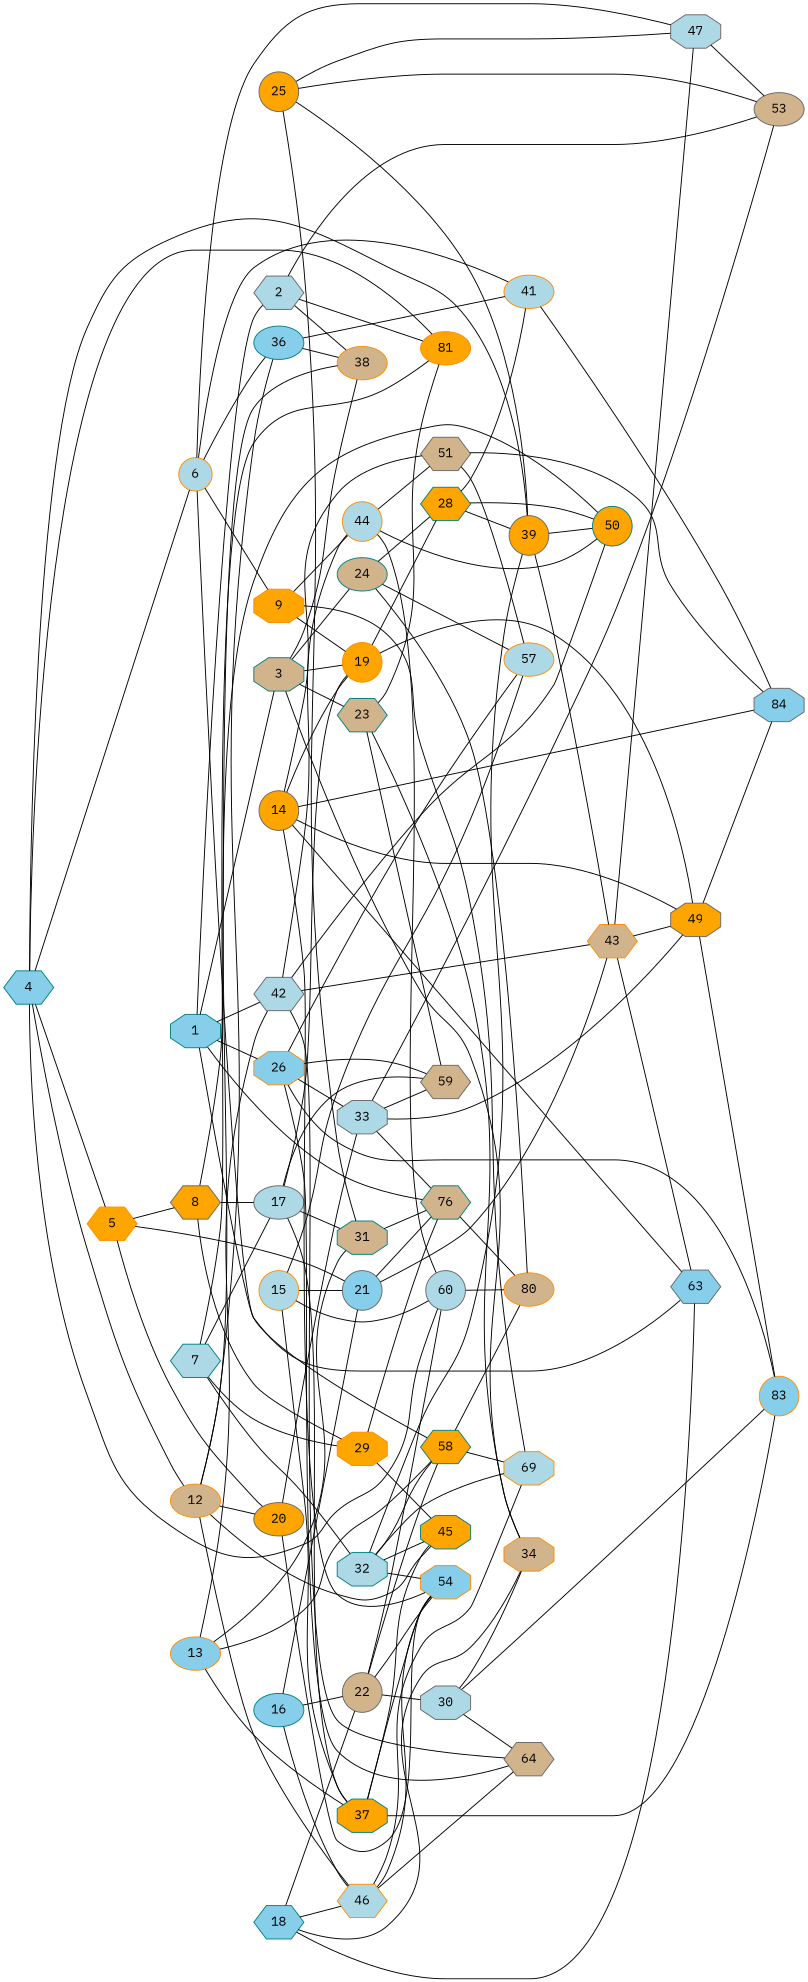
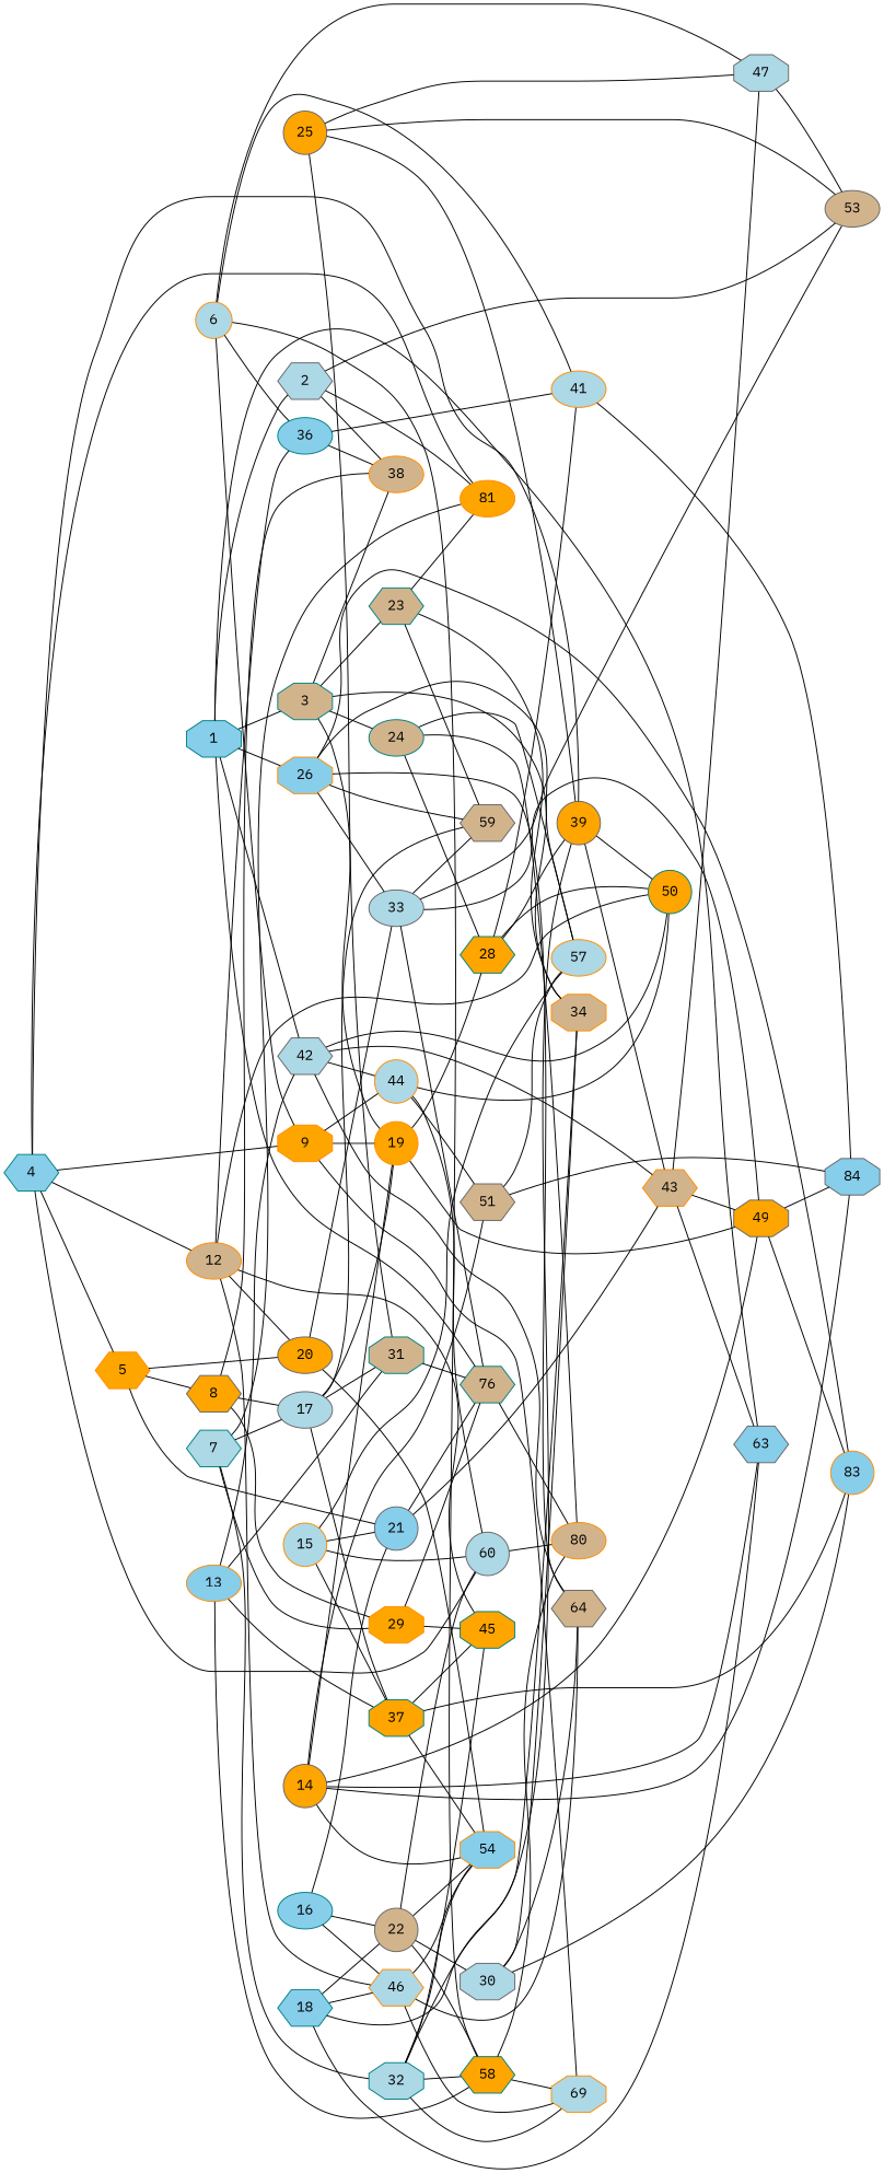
  graph {
    fontname="IBM Plex Mono"
    rankdir=LR
    node [color=gray40 fillcolor=lightblue fontname="IBM Plex Mono" shape=octagon style=filled]
    edge [fontname="IBM Plex Mono"]
    1 [color=teal fillcolor=skyblue super="+73"]
    2 [shape=hexagon]
    3 [color=teal fillcolor=tan super="+68"]
    26 [color=darkorange fillcolor=skyblue super="+67"]
    42 [shape=hexagon super="+79"]
    63 [fillcolor=skyblue shape=hexagon]
    76 [color=teal fillcolor=tan shape=hexagon super="+77"]
    38 [color=darkorange fillcolor=tan shape=ellipse]
    53 [fillcolor=tan shape=ellipse]
    81 [color=darkorange fillcolor=orange shape=ellipse]
    19 [color=darkorange fillcolor=orange shape=circle super="+78"]
    23 [color=teal fillcolor=tan shape=hexagon]
    24 [color=teal fillcolor=tan shape=ellipse]
    34 [color=darkorange fillcolor=tan]
    57 [color=darkorange shape=ellipse]
    59 [fillcolor=tan shape=hexagon]
-   33 [super="+40"]
+   33 [shape=ellipse super="+40"]
    64 [fillcolor=tan shape=hexagon]
    83 [color=darkorange fillcolor=skyblue shape=circle]
    44 [color=darkorange shape=circle super="+82"]
    50 [color=teal fillcolor=orange shape=circle super="+56"]
    43 [color=darkorange fillcolor=tan shape=hexagon super="+72"]
    80 [color=darkorange fillcolor=tan shape=ellipse]
    49 [fillcolor=orange super="+70"]
    28 [color=teal fillcolor=orange shape=hexagon super="+52"]
    4 [color=teal fillcolor=skyblue shape=hexagon super="+10"]
    5 [color=darkorange fillcolor=orange shape=hexagon]
    6 [color=darkorange shape=circle super="+11"]
    12 [color=darkorange fillcolor=tan shape=ellipse super="+35"]
    39 [fillcolor=orange shape=circle super="+71"]
    60 [shape=circle super="+66"]
    8 [fillcolor=orange shape=hexagon]
    20 [fillcolor=orange shape=ellipse]
    21 [fillcolor=skyblue shape=circle super="+61"]
    9 [color=darkorange fillcolor=orange]
    36 [color=teal fillcolor=skyblue shape=ellipse]
    41 [color=darkorange shape=ellipse]
    47
    58 [color=teal fillcolor=orange shape=hexagon super="+65"]
    45 [color=teal fillcolor=orange]
    46 [color=darkorange shape=hexagon super="+74"]
    17 [shape=ellipse super="+55"]
    29 [color=darkorange fillcolor=orange]
    54 [color=darkorange fillcolor=skyblue super="+85"]
    69 [color=darkorange]
    84 [fillcolor=skyblue]
    31 [color=teal fillcolor=tan]
    37 [color=teal fillcolor=orange super="+48"]
    7 [color=teal shape=hexagon]
    32 [color=teal super="+75"]
    51 [fillcolor=tan shape=hexagon]
    13 [color=darkorange fillcolor=skyblue shape=ellipse]
    14 [fillcolor=orange shape=circle super="+62"]
    15 [color=darkorange shape=circle]
    16 [color=teal fillcolor=skyblue shape=ellipse]
    22 [fillcolor=tan shape=circle super="+27"]
    30
    18 [color=teal fillcolor=skyblue shape=hexagon]
    25 [fillcolor=orange shape=circle]
    1 -- 2
    1 -- 3
    1 -- 26
    1 -- 42
    1 -- 63
    1 -- 76
    2 -- 38
    2 -- 53
    2 -- 81
    3 -- 38
    3 -- 19
    3 -- 23
    3 -- 24
    3 -- 34
    26 -- 57
    26 -- 59
    26 -- 33
    26 -- 64
    26 -- 83
    42 -- 64
    42 -- 44
    42 -- 50
    42 -- 43
    76 -- 80
    19 -- 49
    19 -- 28
    23 -- 81
    23 -- 34
    23 -- 59
    24 -- 57
    24 -- 80
    24 -- 28
    33 -- 76
    33 -- 53
    33 -- 59
    33 -- 49
    44 -- 50
    44 -- 60 [weight=2]
    44 -- 51
    43 -- 63
    43 -- 49
    43 -- 47
    49 -- 83
    49 -- 84
    28 -- 50 [weight=2]
    28 -- 39
    28 -- 41
    4 -- 81
    4 -- 5
-   4 -- 6
+   4 -- 9
    4 -- 12
    4 -- 39
    4 -- 60
    5 -- 8
    5 -- 20
    5 -- 21
    6 -- 9
    6 -- 36
    6 -- 41
    6 -- 47
    6 -- 58
    12 -- 50
    12 -- 20
    12 -- 36
    12 -- 45
    12 -- 46
    39 -- 50
    39 -- 43
    60 -- 80
    8 -- 38
    8 -- 17
    8 -- 29
    20 -- 33
    20 -- 54
    21 -- 76
    21 -- 43
    9 -- 19
    9 -- 44
    9 -- 69
    36 -- 38
    36 -- 41
    41 -- 84
    47 -- 53
    58 -- 80
    58 -- 69
    46 -- 64
    46 -- 54
    46 -- 69
    17 -- 19
    17 -- 59
    17 -- 31
    17 -- 37
    29 -- 76
    29 -- 45
    31 -- 76
    37 -- 83
    37 -- 45
    37 -- 54
    7 -- 81
    7 -- 17
    7 -- 29
    7 -- 32
    32 -- 39
    32 -- 58
    32 -- 45
    32 -- 54
    32 -- 69
    51 -- 57
    51 -- 84
    13 -- 42
    13 -- 58
    13 -- 31
    13 -- 37
    14 -- 63
    14 -- 19
    14 -- 49
    14 -- 54
    14 -- 84
    14 -- 51
    15 -- 57
    15 -- 60
    15 -- 21
    15 -- 37
    16 -- 21 [weight=2]
    16 -- 46
    16 -- 22
    22 -- 60
    22 -- 58
    22 -- 54
    22 -- 30
    30 -- 34
    30 -- 64
    30 -- 83
    18 -- 63
    18 -- 34
    18 -- 46
    18 -- 22
    25 -- 53
    25 -- 39
    25 -- 47
    25 -- 31
  }
